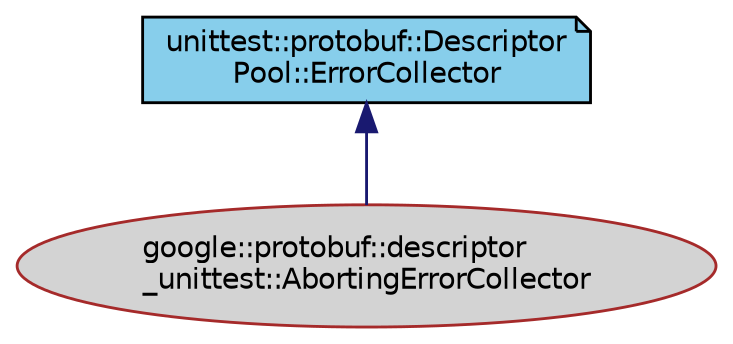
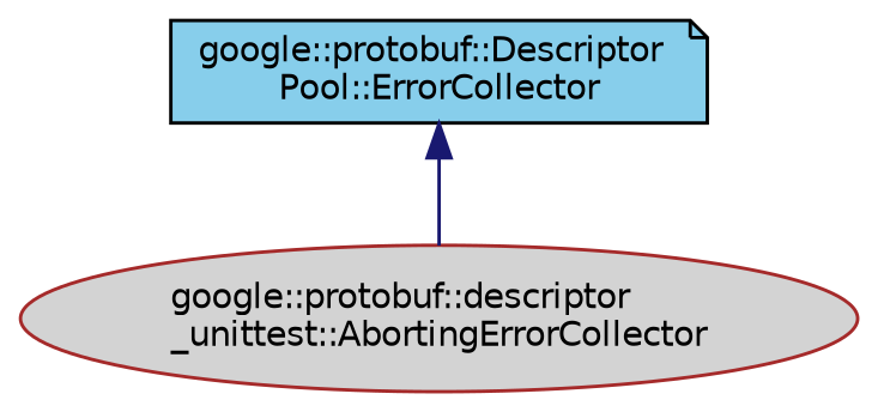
  digraph {
    node [fontname=Helvetica fontsize=10 style=filled]
    n1 [color=brown fillcolor=lightgrey fontcolor=black height=0.2 label="google::protobuf::descriptor\l_unittest::AbortingErrorCollector" shape=ellipse width=0.4]
-   n2 [color=black fillcolor=skyblue height=0.2 label="unittest::protobuf::Descriptor\lPool::ErrorCollector" shape=note width=0.4]
+   n2 [color=black fillcolor=skyblue height=0.2 label="google::protobuf::Descriptor\lPool::ErrorCollector" shape=note width=0.4]
    n2 -> n1 [color=midnightblue dir=back fontname=Helvetica fontsize=10 labelfontname=Helvetica labelfontsize=10 style=solid]
  }
